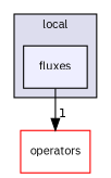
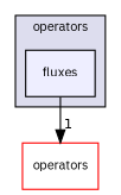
  digraph {
    compound=true
    fontname="IBM Plex Sans"
    node [fontname="IBM Plex Sans" fontsize=10 shape=box style=filled]
    n1 [fillcolor="#eeeeff" label=fluxes pencolor=black]
    n2 [color=red fillcolor=white label=operators]
    subgraph cluster_1 {
      bgcolor="#ddddee"
      fontsize=10
-     label=local
+     label=operators
      pencolor=black
      n1
    }
    n1 -> n2 [headlabel=1 labeldistance=1.5 labelfontname=Helvetica labelfontsize=10 fontname="IBM Plex Sans"]
  }
